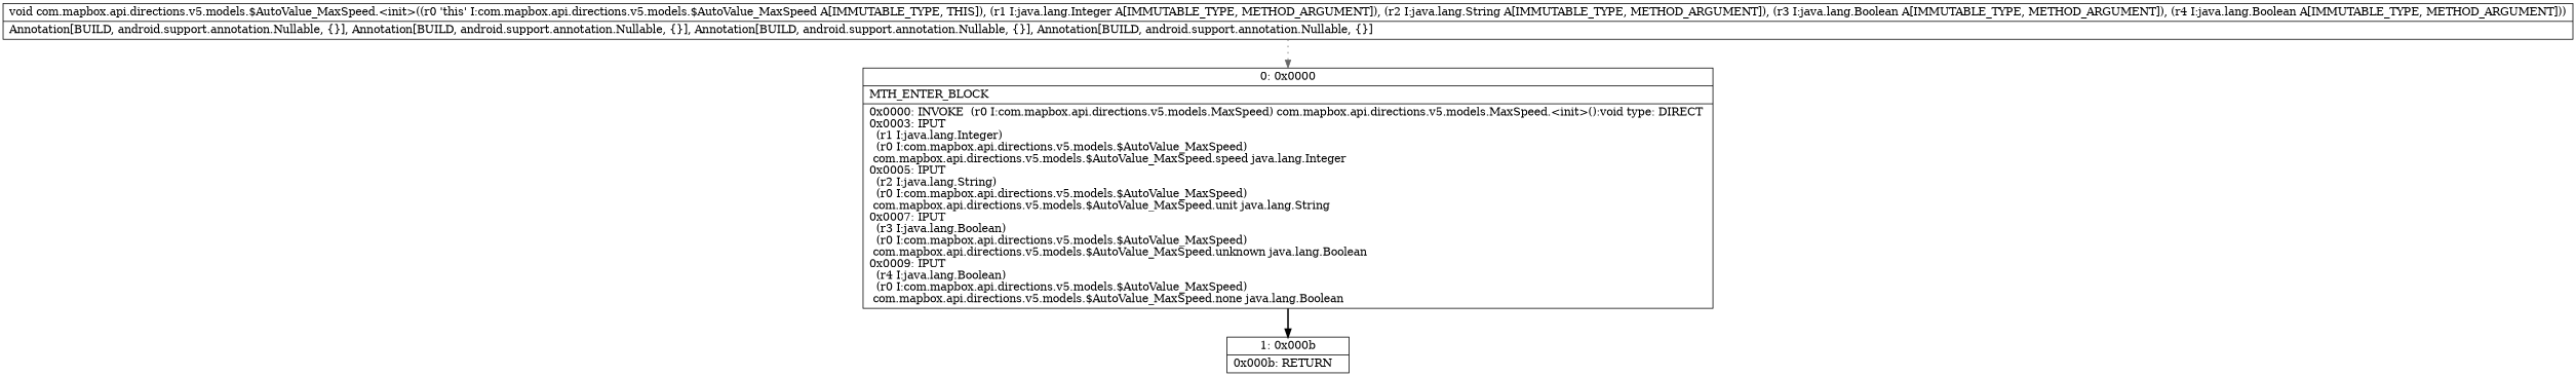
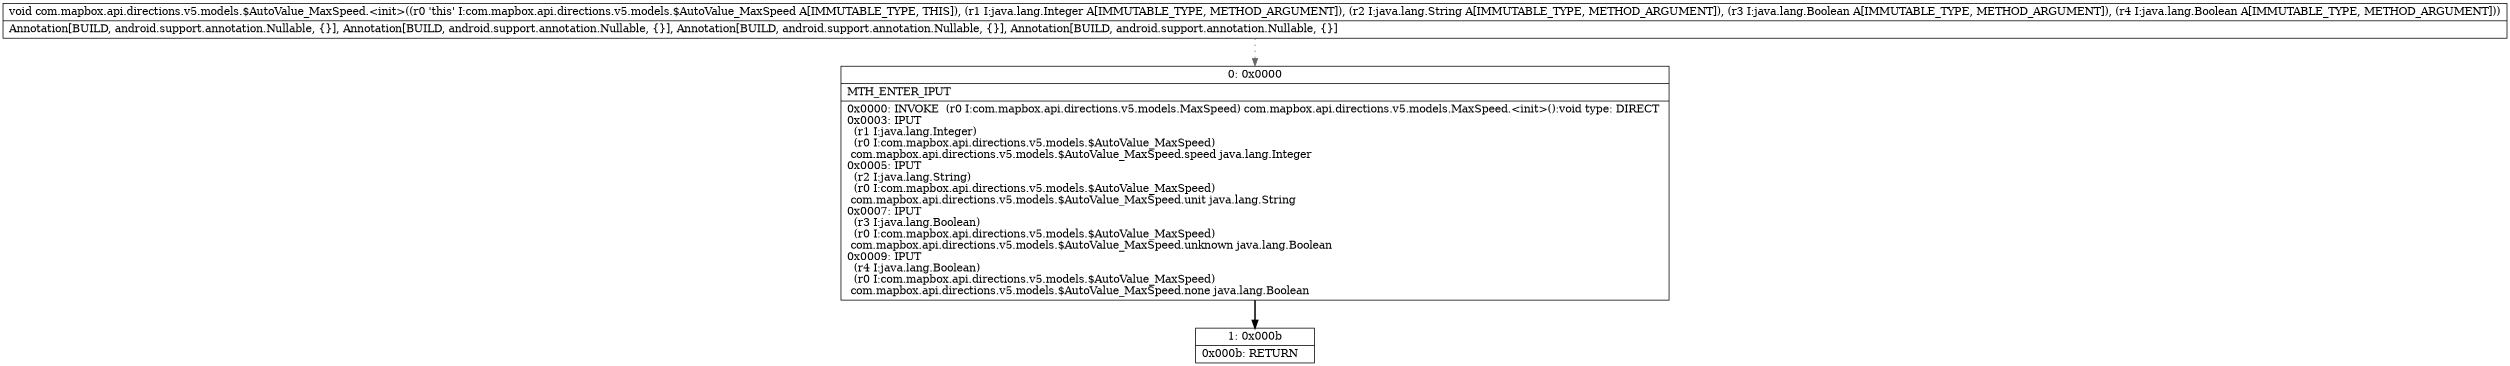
  digraph {
    node [shape=record]
-   n1 [label="{0\:\ 0x0000|MTH_ENTER_BLOCK\l|0x0000: INVOKE  (r0 I:com.mapbox.api.directions.v5.models.MaxSpeed) com.mapbox.api.directions.v5.models.MaxSpeed.\<init\>():void type: DIRECT \l0x0003: IPUT  \l  (r1 I:java.lang.Integer)\l  (r0 I:com.mapbox.api.directions.v5.models.$AutoValue_MaxSpeed)\l com.mapbox.api.directions.v5.models.$AutoValue_MaxSpeed.speed java.lang.Integer \l0x0005: IPUT  \l  (r2 I:java.lang.String)\l  (r0 I:com.mapbox.api.directions.v5.models.$AutoValue_MaxSpeed)\l com.mapbox.api.directions.v5.models.$AutoValue_MaxSpeed.unit java.lang.String \l0x0007: IPUT  \l  (r3 I:java.lang.Boolean)\l  (r0 I:com.mapbox.api.directions.v5.models.$AutoValue_MaxSpeed)\l com.mapbox.api.directions.v5.models.$AutoValue_MaxSpeed.unknown java.lang.Boolean \l0x0009: IPUT  \l  (r4 I:java.lang.Boolean)\l  (r0 I:com.mapbox.api.directions.v5.models.$AutoValue_MaxSpeed)\l com.mapbox.api.directions.v5.models.$AutoValue_MaxSpeed.none java.lang.Boolean \l}"]
+   n1 [label="{0\:\ 0x0000|MTH_ENTER_IPUT\l|0x0000: INVOKE  (r0 I:com.mapbox.api.directions.v5.models.MaxSpeed) com.mapbox.api.directions.v5.models.MaxSpeed.\<init\>():void type: DIRECT \l0x0003: IPUT  \l  (r1 I:java.lang.Integer)\l  (r0 I:com.mapbox.api.directions.v5.models.$AutoValue_MaxSpeed)\l com.mapbox.api.directions.v5.models.$AutoValue_MaxSpeed.speed java.lang.Integer \l0x0005: IPUT  \l  (r2 I:java.lang.String)\l  (r0 I:com.mapbox.api.directions.v5.models.$AutoValue_MaxSpeed)\l com.mapbox.api.directions.v5.models.$AutoValue_MaxSpeed.unit java.lang.String \l0x0007: IPUT  \l  (r3 I:java.lang.Boolean)\l  (r0 I:com.mapbox.api.directions.v5.models.$AutoValue_MaxSpeed)\l com.mapbox.api.directions.v5.models.$AutoValue_MaxSpeed.unknown java.lang.Boolean \l0x0009: IPUT  \l  (r4 I:java.lang.Boolean)\l  (r0 I:com.mapbox.api.directions.v5.models.$AutoValue_MaxSpeed)\l com.mapbox.api.directions.v5.models.$AutoValue_MaxSpeed.none java.lang.Boolean \l}"]
    n2 [label="{1\:\ 0x000b|0x000b: RETURN   \l}"]
    n3 [label="{void com.mapbox.api.directions.v5.models.$AutoValue_MaxSpeed.\<init\>((r0 'this' I:com.mapbox.api.directions.v5.models.$AutoValue_MaxSpeed A[IMMUTABLE_TYPE, THIS]), (r1 I:java.lang.Integer A[IMMUTABLE_TYPE, METHOD_ARGUMENT]), (r2 I:java.lang.String A[IMMUTABLE_TYPE, METHOD_ARGUMENT]), (r3 I:java.lang.Boolean A[IMMUTABLE_TYPE, METHOD_ARGUMENT]), (r4 I:java.lang.Boolean A[IMMUTABLE_TYPE, METHOD_ARGUMENT]))  | Annotation[BUILD, android.support.annotation.Nullable, \{\}], Annotation[BUILD, android.support.annotation.Nullable, \{\}], Annotation[BUILD, android.support.annotation.Nullable, \{\}], Annotation[BUILD, android.support.annotation.Nullable, \{\}]\l}"]
    n1 -> n2 [color=black style=bold]
    n3 -> n1 [color=gray40 style=dotted]
  }
